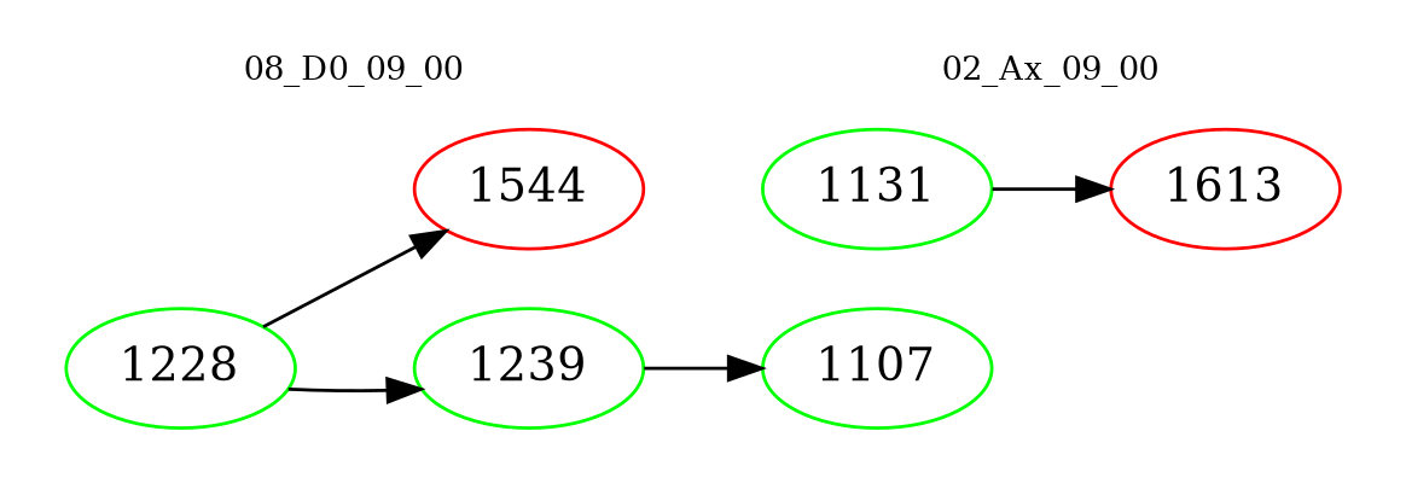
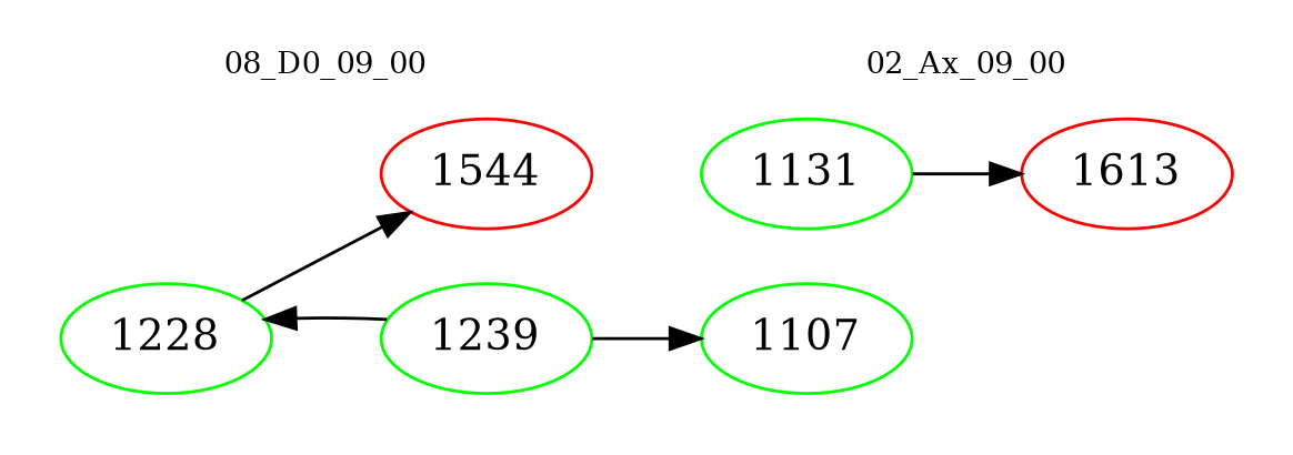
  digraph {
    rankdir=LR
    node [color=green]
    edge [color=black]
    n1 [label=1131]
    n2 [label=1107]
    n3 [color=red label=1613]
    n4 [label=1228]
    n5 [label=1239]
    n6 [color=red label=1544]
    subgraph cluster_1 {
      color=white
      fontsize=10
      label="02_Ax_09_00"
      n1
      n2
      n3
    }
    subgraph cluster_2 {
      color=white
      fontsize=10
      label="08_D0_09_00"
      n4
      n5
      n6
    }
    n1 -> n3
-   n4 -> n5
+   n5 -> n4
    n4 -> n6
    n5 -> n2
  }
